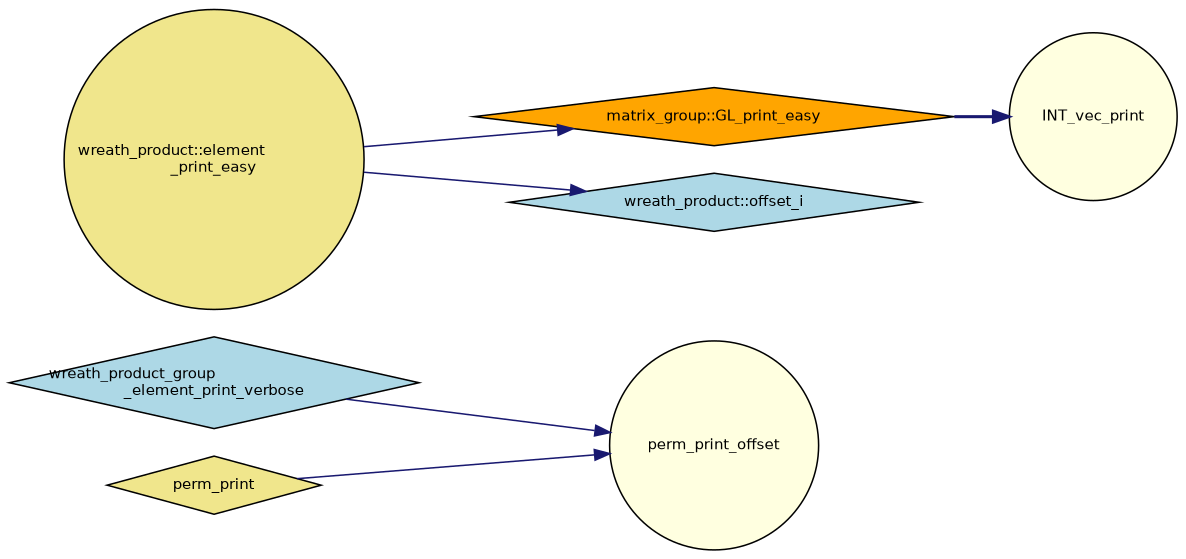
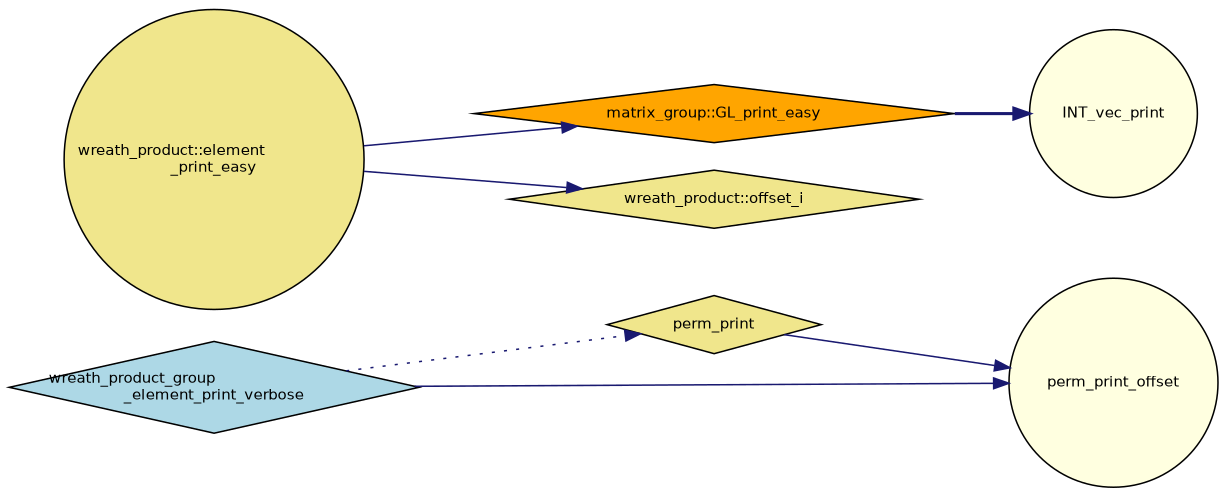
  digraph {
    rankdir=LR
    node [color=black fillcolor=lightblue fontname=Helvetica fontsize=10 shape=diamond style=filled]
    edge [color=midnightblue fontname=Helvetica fontsize=10 labelfontname=Helvetica labelfontsize=10 style=solid]
    n1 [fontcolor=black height=0.2 label="wreath_product_group\l_element_print_verbose" width=0.4]
    n2 [fillcolor=khaki height=0.2 label=perm_print width=0.4]
    n3 [fillcolor=lightyellow height=0.2 label=perm_print_offset shape=circle width=0.4]
    n4 [fillcolor=khaki height=0.2 label="wreath_product::element\l_print_easy" shape=circle width=0.4]
    n5 [fillcolor=orange height=0.2 label="matrix_group::GL_print_easy" width=0.4]
-   n6 [height=0.2 label="wreath_product::offset_i" width=0.4]
+   n6 [fillcolor=khaki height=0.2 label="wreath_product::offset_i" width=0.4]
    n7 [fillcolor=lightyellow height=0.2 label=INT_vec_print shape=circle width=0.4]
+   n1 -> n2 [style=dotted]
    n1 -> n3
    n2 -> n3
    n4 -> n5
    n4 -> n6
    n5 -> n7 [style=bold]
  }
